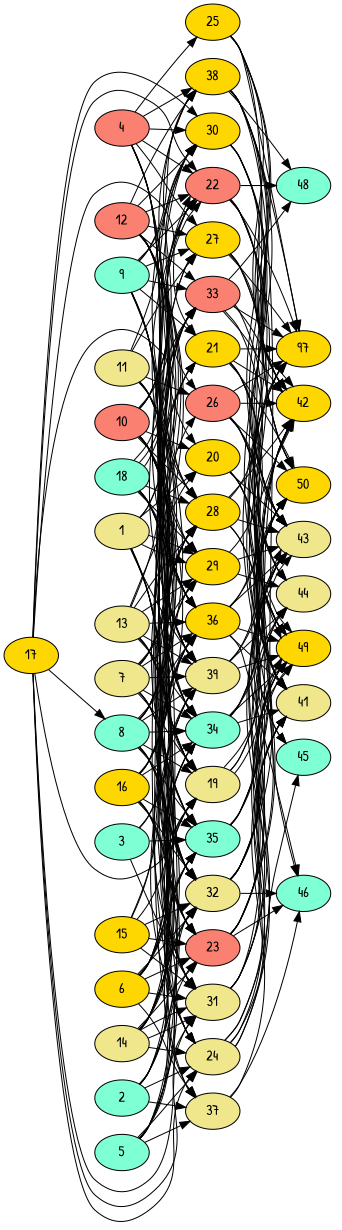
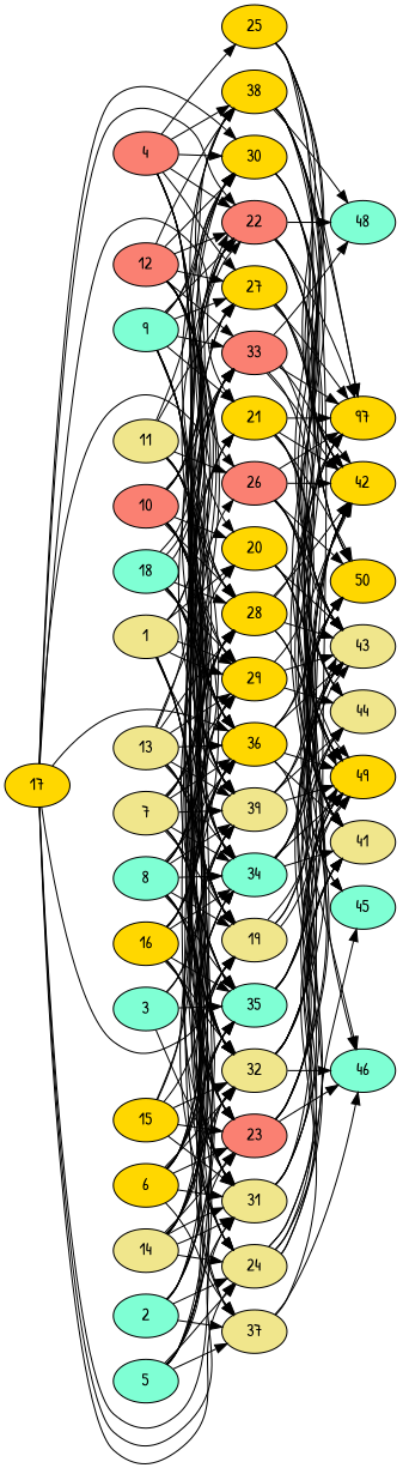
  digraph {
    fontname="Patrick Hand"
    rankdir=LR
    node [alpha=0.18 fillcolor=gold fontname="Patrick Hand" style=filled]
    edge [fontname="Patrick Hand"]
    1 [alpha=0.13 fillcolor=khaki]
    20 [alpha=0.05]
    22 [alpha=0.19 fillcolor=salmon]
    24 [alpha=0.11 fillcolor=khaki]
    29 [alpha=0.01]
    31 [alpha=0.12 fillcolor=khaki]
    32 [alpha=0.11 fillcolor=khaki]
    35 [alpha=0.20 fillcolor=aquamarine]
    38 [alpha=0.19]
    39 [alpha=0.17 fillcolor=khaki]
    43 [alpha=0.01 fillcolor=khaki]
    49
    41 [alpha=0.03 fillcolor=khaki]
    45 [fillcolor=aquamarine]
    42
    n16 [alpha=0.07 label=97]
    48 [alpha=0.01 fillcolor=aquamarine]
    44 [alpha=0.04 fillcolor=khaki]
    50
    46 [alpha=0.06 fillcolor=aquamarine]
    2 [alpha=0.14 fillcolor=aquamarine]
    33 [alpha=0.17 fillcolor=salmon]
    36 [alpha=0.11]
    37 [fillcolor=khaki]
    3 [alpha=0.14 fillcolor=aquamarine]
    4 [alpha=0.08 fillcolor=salmon]
    23 [alpha=0.07 fillcolor=salmon]
    25 [alpha=0.10]
    27 [alpha=0.09]
    30 [alpha=0.13]
    34 [alpha=0.06 fillcolor=aquamarine]
    5 [alpha=0.16 fillcolor=aquamarine]
    6 [alpha=0.04]
    19 [alpha=0.16 fillcolor=khaki]
    7 [alpha=0.06 fillcolor=khaki]
    21 [alpha=0.10]
    28 [alpha=0.10]
    8 [fillcolor=aquamarine]
    9 [alpha=0.03 fillcolor=aquamarine]
    10 [alpha=0.16 fillcolor=salmon]
    11 [alpha=0.13 fillcolor=khaki]
    26 [alpha=0.15 fillcolor=salmon]
    12 [alpha=0.12 fillcolor=salmon]
    13 [alpha=0.09 fillcolor=khaki]
    14 [alpha=0.09 fillcolor=khaki]
    15 [alpha=0.14]
    16 [alpha=0.15]
    17 [alpha=0.13]
    18 [alpha=0.10 fillcolor=aquamarine]
    1 -> 20
    1 -> 22
    1 -> 24
    1 -> 29
    1 -> 29
    1 -> 31
    1 -> 32
    1 -> 35
    1 -> 38
    1 -> 39
    20 -> 43
    20 -> 49
    20 -> 41
    20 -> 45
    22 -> 43
    22 -> 49
    22 -> 41
    22 -> 42
    22 -> n16
    22 -> 48
    24 -> 43
    24 -> 43
    24 -> 49
    24 -> 49
    24 -> 41
    24 -> 45
    29 -> 43
    29 -> 42
    29 -> 44
    31 -> 43
    31 -> 41
    31 -> 42
    31 -> 44
    32 -> 43
    32 -> 49
    32 -> 41
    32 -> 42
    32 -> 44
    32 -> 50
    32 -> 46
    35 -> 49
    35 -> 42
    35 -> n16
    35 -> 50
    38 -> 43
    38 -> 49
    38 -> 42
    38 -> n16
    38 -> 48
    38 -> 50
    38 -> 46
    39 -> 43
    39 -> 49
    39 -> 44
    39 -> 50
    2 -> 24
    2 -> 29
    2 -> 32
    2 -> 35
    2 -> 33
    2 -> 36
    2 -> 37
    33 -> 49
    33 -> 49
    33 -> 42
    33 -> 42
    33 -> n16
    33 -> 48
    36 -> 43
    36 -> 49
    36 -> 41
    36 -> 42
    36 -> 50
    36 -> 46
    37 -> 41
    37 -> 46
    3 -> 29
    3 -> 31
    3 -> 35
    3 -> 39
    4 -> 22
    4 -> 24
    4 -> 38
    4 -> 39
    4 -> 36
    4 -> 23
    4 -> 25
    4 -> 27
    4 -> 30
    4 -> 34
    23 -> 43
    23 -> 49
    23 -> 41
    23 -> 42
    23 -> n16
    23 -> 46
    25 -> 43
    25 -> 41
    25 -> 42
    25 -> n16
    25 -> 50
    27 -> 41
    27 -> 42
    27 -> n16
    27 -> 44
    30 -> 43
    30 -> 42
    30 -> 44
    30 -> 50
    34 -> 49
    34 -> 41
    34 -> 42
    34 -> n16
    34 -> 44
    34 -> 50
    5 -> 22
    5 -> 24
    5 -> 31
    5 -> 35
    5 -> 39
    5 -> 37
    5 -> 23
    5 -> 34
    6 -> 31
    6 -> 32
    6 -> 35
    6 -> 39
    6 -> 33
    6 -> 37
    6 -> 23
    6 -> 30
    6 -> 34
    6 -> 19
    19 -> 43
    19 -> 49
    19 -> 49
    19 -> 50
    7 -> 29
    7 -> 31
    7 -> 32
    7 -> 39
    7 -> 33
    7 -> 36
    7 -> 23
    7 -> 34
    7 -> 19
    7 -> 21
    7 -> 28
    21 -> 43
    21 -> 49
    21 -> 41
    21 -> 42
    21 -> n16
    21 -> 50
    28 -> 43
    28 -> 41
    28 -> 45
    28 -> 42
    28 -> n16
    8 -> 24
    8 -> 31
    8 -> 32
    8 -> 35
    8 -> 39
    8 -> 33
    8 -> 36
    8 -> 23
    8 -> 30
    8 -> 34
    8 -> 19
    8 -> 21
    8 -> 28
    9 -> 22
    9 -> 31
    9 -> 32
    9 -> 38
    9 -> 39
    9 -> 33
    9 -> 36
    9 -> 37
    9 -> 27
    9 -> 30
    9 -> 21
    10 -> 20
    10 -> 22
    10 -> 29
    10 -> 32
    10 -> 35
    10 -> 38
    10 -> 39
    10 -> 33
    10 -> 36
    10 -> 30
    10 -> 34
    10 -> 19
    10 -> 28
    11 -> 35
    11 -> 39
    11 -> 36
    11 -> 27
    11 -> 30
    11 -> 19
    11 -> 28
    11 -> 26
    26 -> 43
    26 -> 49
    26 -> 41
    26 -> 42
    26 -> n16
    26 -> 44
    26 -> 50
    12 -> 20
    12 -> 22
    12 -> 29
    12 -> 32
    12 -> 35
    12 -> 38
    12 -> 33
    12 -> 36
    12 -> 27
    12 -> 30
    12 -> 34
    12 -> 19
    12 -> 28
    12 -> 26
    13 -> 20
    13 -> 29
    13 -> 31
    13 -> 39
    13 -> 36
    13 -> 23
    13 -> 34
    13 -> 19
    13 -> 21
    13 -> 28
    14 -> 24
    14 -> 31
    14 -> 31
    14 -> 32
    14 -> 35
    14 -> 39
    14 -> 36
    14 -> 23
    14 -> 27
    14 -> 34
    14 -> 19
    14 -> 28
    15 -> 31
    15 -> 32
    15 -> 36
    15 -> 23
    15 -> 27
    15 -> 19
    16 -> 22
    16 -> 24
    16 -> 32
    16 -> 35
    16 -> 36
    16 -> 37
    16 -> 23
    16 -> 34
    16 -> 28
    16 -> 26
    17 -> 22
    17 -> 24
    17 -> 31
    17 -> 32
-   17 -> 8
+   17 -> 36
    17 -> 30
    17 -> 19
    17 -> 21
    17 -> 28
    18 -> 22
    18 -> 22
    18 -> 29
    18 -> 32
    18 -> 39
    18 -> 33
    18 -> 36
    18 -> 34
    18 -> 19
    18 -> 28
  }
